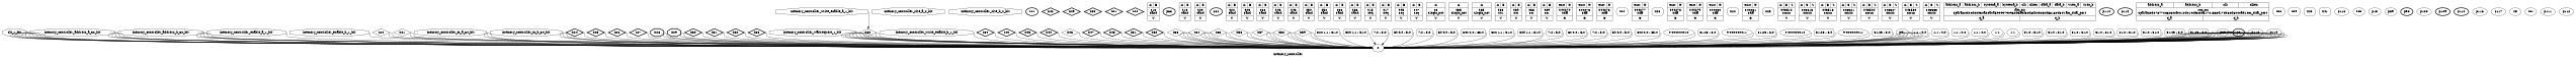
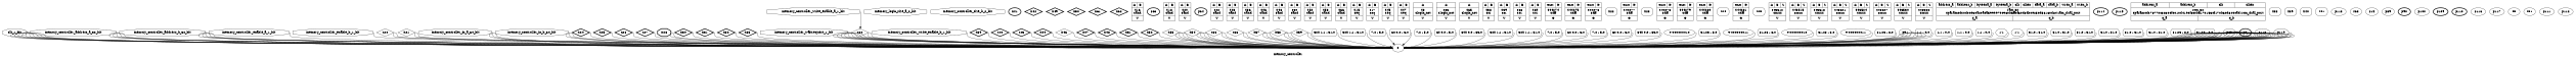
  digraph {
    label=memory_controller
    rankdir=TB
    remincross=true
    node [shape=record]
    edge [tailport=e]
    n15 [color=black fontcolor=black label=clk_1_bit shape=octagon]
    0 [shape=""]
    n16 [color=black fontcolor=black label=memory_controller_address_a_32_bit shape=octagon]
    n17 [color=black fontcolor=black label=memory_controller_address_b_32_bit shape=octagon]
    n18 [color=black fontcolor=black label=memory_controller_enable_a_1_bit shape=octagon]
    n19 [color=black fontcolor=black label=memory_controller_enable_b_1_bit shape=octagon]
    n20 [color=black fontcolor=black shape=diamond]
    n21 [color=black fontcolor=black shape=diamond]
    n22 [color=black fontcolor=black label=memory_controller_in_a_64_bit shape=octagon]
    n23 [color=black fontcolor=black label=memory_controller_in_b_64_bit shape=octagon]
    n24 [color=black fontcolor=black shape=diamond style="setlinewidth(3)"]
    n25 [color=black fontcolor=black shape=diamond style="setlinewidth(3)"]
    n26 [color=black fontcolor=black shape=diamond style="setlinewidth(3)"]
    n27 [color=black fontcolor=black shape=diamond style="setlinewidth(3)"]
    n28 [color=black fontcolor=black shape=octagon style="setlinewidth(3)"]
-   n29 [color=black fontcolor=black shape=octagon style="setlinewidth(3)"]
    n30 [color=black fontcolor=black shape=diamond style="setlinewidth(3)"]
    n31 [color=black fontcolor=black shape=diamond style="setlinewidth(3)"]
    n32 [color=black fontcolor=black shape=diamond style="setlinewidth(3)"]
    n33 [color=black fontcolor=black shape=diamond style="setlinewidth(3)"]
-   n34 [color=black fontcolor=black label=memory_controller_size_a_2_bit shape=octagon]
+   n34 [color=black fontcolor=black label=memory_logic_size_a_2_bit shape=octagon]
    n35 [color=black fontcolor=black label=memory_controller_size_b_2_bit shape=octagon]
    n36 [color=black fontcolor=black label=memory_controller_waitrequest_1_bit shape=octagon]
    n37 [color=black fontcolor=black label=memory_controller_write_enable_a_1_bit shape=octagon]
    n60 [color=black fontcolor=black shape=diamond]
    n38 [color=black fontcolor=black label=memory_controller_write_enable_b_1_bit shape=octagon]
    n39 [color=black fontcolor=black shape=diamond style="setlinewidth(3)"]
    n40 [color=black fontcolor=black shape=diamond style="setlinewidth(3)"]
    n41 [color=black fontcolor=black shape=ellipse style="setlinewidth(3)"]
    n42 [color=black fontcolor=black shape=diamond style="setlinewidth(3)"]
    n43 [color=black fontcolor=black shape=diamond style="setlinewidth(3)"]
    n44 [color=black fontcolor=black shape=diamond style="setlinewidth(3)"]
    n46 [color=black fontcolor=black shape=diamond]
    n47 [color=black fontcolor=black shape=diamond style="setlinewidth(3)"]
    n48 [color=black fontcolor=black shape=diamond style="setlinewidth(3)"]
    n49 [color=black fontcolor=black shape=diamond style="setlinewidth(3)"]
    n50 [color=black fontcolor=black shape=diamond style="setlinewidth(3)"]
    n51 [color=black fontcolor=black shape=diamond style="setlinewidth(3)"]
    n52 [color=black fontcolor=black shape=diamond style="setlinewidth(3)"]
    n53 [color=black fontcolor=black shape=diamond]
    n54 [color=black fontcolor=black shape=diamond]
    n55 [color=black fontcolor=black shape=diamond]
    n56 [color=black fontcolor=black shape=diamond]
    n57 [color=black fontcolor=black shape=diamond]
    n58 [color=black fontcolor=black shape=diamond]
    n59 [color=black fontcolor=black shape=diamond]
    n61 [color=black fontcolor=black shape=diamond style="setlinewidth(3)"]
    n62 [color=black fontcolor=black shape=diamond style="setlinewidth(3)"]
    c66 [label="{{<0p63> A|<0p64> B}|$16\n$and|{<0p65> Y}}"]
    x0 [label="<0s31> 32x 1:1 - 31:0 " style=rounded]
    p63 [arrowhead=odiamond arrowtail=odiamond color=black dir=both style="setlinewidth(3)" shape=""]
    c67 [label="{{<0p63> A|<0p64> B}|$18\n$and|{<0p65> Y}}"]
    x1 [label="<0s31> 32x 1:1 - 31:0 " style=rounded]
    c68 [label="{{<0p63> A|<0p64> B}|$20\n$and|{<0p65> Y}}"]
    x2 [label="<0s0> 7:2 - 5:0 " style=rounded]
    x3 [label="<0s5> 6x 0:0 - 5:0 " style=rounded]
    p64 [arrowhead=odiamond arrowtail=odiamond color=black dir=both style="setlinewidth(3)" shape=""]
    c69 [label="{{<0p63> A|<0p64> B}|$22\n$and|{<0p65> Y}}"]
    x4 [label="<0s0> 7:2 - 5:0 " style=rounded]
    x5 [label="<0s5> 6x 0:0 - 5:0 " style=rounded]
    c70 [label="{{<0p63> A|<0p64> B}|$23\n$and|{<0p65> Y}}"]
    c71 [label="{{<0p63> A|<0p64> B}|$36\n$and|{<0p65> Y}}"]
    x6 [label="<0s63> 64x 0:0 - 63:0 " style=rounded]
    c72 [label="{{<0p63> A|<0p64> B}|$46\n$and|{<0p65> Y}}"]
    x7 [label="<0s31> 32x 1:1 - 31:0 " style=rounded]
    c73 [label="{{<0p63> A|<0p64> B}|$48\n$and|{<0p65> Y}}"]
    x8 [label="<0s31> 32x 1:1 - 31:0 " style=rounded]
    c74 [label="{{<0p63> A|<0p64> B}|$50\n$and|{<0p65> Y}}"]
    x9 [label="<0s0> 7:2 - 5:0 " style=rounded]
    x10 [label="<0s5> 6x 0:0 - 5:0 " style=rounded]
    c75 [label="{{<0p63> A|<0p64> B}|$52\n$and|{<0p65> Y}}"]
    x11 [label="<0s0> 7:2 - 5:0 " style=rounded]
    x12 [label="<0s5> 6x 0:0 - 5:0 " style=rounded]
    c76 [label="{{<0p63> A|<0p64> B}|$53\n$and|{<0p65> Y}}"]
    c77 [label="{{<0p63> A|<0p64> B}|$66\n$and|{<0p65> Y}}"]
    x13 [label="<0s63> 64x 0:0 - 63:0 " style=rounded]
    v15 [label="9'000000010" shape=""]
    c78 [label="{{<0p63> A|<0p64> B}|$15\n$eq|{<0p65> Y}}"]
    x14 [label="<0s0> 31:23 - 8:0 " style=rounded]
    v17 [label="9'000000011" shape=""]
    c79 [label="{{<0p63> A|<0p64> B}|$17\n$eq|{<0p65> Y}}"]
    x16 [label="<0s0> 31:23 - 8:0 " style=rounded]
    v19 [label="9'000000010" shape=""]
    c80 [label="{{<0p63> A|<0p64> B}|$45\n$eq|{<0p65> Y}}"]
    x18 [label="<0s0> 31:23 - 8:0 " style=rounded]
    v21 [label="9'000000011" shape=""]
    c81 [label="{{<0p63> A|<0p64> B}|$47\n$eq|{<0p65> Y}}"]
    x20 [label="<0s0> 31:23 - 8:0 " style=rounded]
    c82 [label="{{<0p63> A}|$3\n$logic_not|{<0p65> Y}}"]
    c83 [label="{{<0p63> A}|$35\n$logic_not|{<0p65> Y}}"]
    c84 [label="{{<0p63> A}|$65\n$logic_not|{<0p65> Y}}"]
    c85 [label="{{<0p63> A|<0p64> B}|$38\n$or|{<0p65> Y}}"]
    c86 [label="{{<0p63> A|<0p64> B}|$39\n$or|{<0p65> Y}}"]
    c87 [label="{{<0p63> A|<0p64> B}|$68\n$or|{<0p65> Y}}"]
    c88 [label="{{<0p63> A|<0p64> B}|$69\n$or|{<0p65> Y}}"]
    c92 [label="{{<0p89> CLK|<0p90> D}|$44274\n$dff|{<0p91> Q}}"]
    c93 [label="{{<0p89> CLK|<0p90> D}|$44275\n$dff|{<0p91> Q}}"]
    c94 [label="{{<0p89> CLK|<0p90> D}|$44276\n$dff|{<0p91> Q}}"]
    x22 [arrowhead=odiamond arrowtail=odiamond color=black dir=both style=rounded]
    p91 [shape=""]
    c95 [label="{{<0p89> CLK|<0p90> D}|$44277\n$dff|{<0p91> Q}}"]
    x23 [arrowhead=odiamond arrowtail=odiamond color=black dir=both style=rounded]
    c96 [label="{{<0p89> CLK|<0p90> D}|$44278\n$dff|{<0p91> Q}}"]
    c97 [label="{{<0p89> CLK|<0p90> D}|$44279\n$dff|{<0p91> Q}}"]
    c98 [label="{{<0p89> CLK|<0p90> D}|$44280\n$dff|{<0p91> Q}}"]
    x24 [arrowhead=odiamond arrowtail=odiamond color=black dir=both style=rounded]
    c99 [label="{{<0p89> CLK|<0p90> D}|$44281\n$dff|{<0p91> Q}}"]
    x25 [arrowhead=odiamond arrowtail=odiamond color=black dir=both style=rounded]
    c101 [label="{{<0p63> A|<0p64> B|<0p100> S}|$43512\n$mux|{<0p65> Y}}"]
    c102 [label="{{<0p63> A|<0p64> B|<0p100> S}|$43515\n$mux|{<0p65> Y}}"]
    c103 [label="{{<0p63> A|<0p64> B|<0p100> S}|$43518\n$mux|{<0p65> Y}}"]
    x26 [label="<0s0> 1:1 - 0:0 " style=rounded]
    c104 [label="{{<0p63> A|<0p64> B|<0p100> S}|$43521\n$mux|{<0p65> Y}}"]
    x27 [label="<0s0> 1:1 - 0:0 " style=rounded]
    c105 [label="{{<0p63> A|<0p64> B|<0p100> S}|$43524\n$mux|{<0p65> Y}}"]
    c106 [label="{{<0p63> A|<0p64> B|<0p100> S}|$43527\n$mux|{<0p65> Y}}"]
    c107 [label="{{<0p63> A|<0p64> B|<0p100> S}|$43530\n$mux|{<0p65> Y}}"]
    x28 [label="<0s0> 1:1 - 0:0 " style=rounded]
    c108 [label="{{<0p63> A|<0p64> B|<0p100> S}|$43533\n$mux|{<0p65> Y}}"]
    x29 [label="<0s0> 1:1 - 0:0 " style=rounded]
    v30 [label="1'1" shape=""]
    v31 [label="1'1" shape=""]
    c120 [label="{{<0p109> address_a|<0p110> address_b|<0p111> byteena_a|<0p112> byteena_b|<0p15> clk|<0p113> clken|<0p114> data_a|<0p115> data_b|<0p116> wren_a|<0p117> wren_b}|ram_32\n$paramod$0d00e30a20a0a59999790960b5ff0f60d8db0e250d58160d84\\ram_dual_port|{<0p118> q_a|<0p119> q_b}}"]
    x32 [label="<0s0> 31:0 - 31:0 " style=rounded]
    p114 [arrowhead=odiamond arrowtail=odiamond color=black dir=both style="setlinewidth(3)" shape=""]
    x33 [label="<0s0> 31:0 - 31:0 " style=rounded]
    p115 [arrowhead=odiamond arrowtail=odiamond color=black dir=both style="setlinewidth(3)" shape=""]
    c121 [label="{{<0p109> address_a|<0p110> address_b|<0p15> clk|<0p113> clken}|rom_32\n$paramod$78770c32300f0010d4190f3c0b31701530f170b60d6440ad\\rom_dual_port|{<0p118> q_a|<0p119> q_b}}"]
    x34 [label="<0s0> 31:0 - 31:0 " style=rounded]
    x35 [label="<0s0> 31:0 - 31:0 " style=rounded]
    x36 [label="<0s0> 31:0 - 31:0 " style=rounded]
    x37 [label="<0s0> 31:0 - 31:0 " style=rounded]
    x38 [color=black style=rounded]
    x39 [color=black style=rounded]
    x40 [color=black style=rounded]
    x41 [color=black style=rounded]
    x42 [label="<0s0> 31:23 - 8:0 " style=rounded]
    x43 [label="<0s0> 31:23 - 8:0 " style=rounded]
    n10 [color=black shape=point]
    p65 [shape=""]
    p113 [color=black shape=""]
    s63 [color=black shape=""]
    p15 [color=black shape=""]
    p89 [color=black shape=""]
    s0 [color=black style="setlinewidth(3)" shape=""]
    p90 [color=black style="setlinewidth(3)" shape=""]
    p100 [color=black shape=""]
    p109 [color=black style="setlinewidth(3)" shape=""]
    p110 [color=black style="setlinewidth(3)" shape=""]
    p118 [shape=""]
    p119 [shape=""]
    p116 [color=black shape=""]
    p117 [color=black shape=""]
    s5 [color=black shape=""]
    s31 [color=black shape=""]
    p111 [color=black shape=""]
    p112 [color=black shape=""]
    n15 -> 0
    n15 -> 0
    n15 -> 0
    n15 -> 0
    n15 -> 0
    n15 -> 0
    n15 -> 0
    n15 -> 0
    n15 -> 0
    n15 -> 0
    n16 -> 0
    n16 -> 0
    n16 -> 0
    n16 -> 0
    n16 -> 0
    n17 -> 0
    n17 -> 0
    n17 -> 0
    n17 -> 0
    n17 -> 0
    n18 -> 0
    n19 -> 0
    n20 -> 0
    n20 -> 0
    n21 -> 0
    n21 -> 0
    n22 -> 0
    n22 -> 0
    n22 -> 0
    n23 -> 0
    n23 -> 0
    n23 -> 0
    n24 -> 0
    n25 -> 0
    n26 -> 0
    n27 -> 0
    n28 -> 0
    n28 -> 0
-   n29 -> 0
-   n29 -> 0
    n30 -> 0
    n31 -> 0
    n32 -> 0
    n33 -> 0
    n36 -> 0
    n36 -> 0
    n36 -> 0
    n36 -> 0
    n36 -> 0
    n36 -> 0
    n36 -> 0
    n36 -> 0
    n36 -> 0
    n37 -> n60
    n60 -> 0
    n60 -> 0
    n38 -> 0
    n39 -> 0
    n40 -> 0
    n43 -> 0
    n44 -> 0
    n46 -> 0
    n47 -> 0
    n48 -> 0
    n51 -> 0
    n52 -> 0
    n53 -> 0
    n53 -> 0
    n53 -> 0
    n53 -> 0
    n54 -> 0
    n54 -> 0
    n54 -> 0
    n54 -> 0
    n55 -> 0
    n55 -> 0
    n56 -> 0
    n56 -> 0
    n57 -> 0
    n57 -> 0
    n57 -> 0
    n58 -> 0
    n58 -> 0
    n58 -> 0
    n59 -> 0
    n59 -> 0
    x0 -> 0
    x1 -> 0
    x2 -> 0
    x3 -> 0
    x4 -> 0
    x5 -> 0
    x6 -> 0
    x7 -> 0
    x8 -> 0
    x9 -> 0
    x10 -> 0
    x11 -> 0
    x12 -> 0
    x13 -> 0
    v15 -> 0
    x14 -> 0
    v17 -> 0
    x16 -> 0
    v19 -> 0
    x18 -> 0
    v21 -> 0
    x20 -> 0
    p91 -> 0
    p91 -> 0
    p91 -> 0
    p91 -> 0
    p91 -> 0
    p91 -> 0
    p91 -> 0
    p91 -> 0
    x26 -> 0
    x27 -> 0
    x28 -> 0
    x29 -> 0
    v30 -> 0
    v31 -> 0
    x32 -> 0
    x33 -> 0
    x34 -> 0
    x35 -> 0
    x36 -> 0
    x37 -> 0
    x42 -> 0
    x43 -> 0
    n10 -> 0
    n10 -> 0
    p65 -> 0
    p65 -> 0
    p65 -> 0
    p65 -> 0
    p65 -> 0
    p65 -> 0
    p65 -> 0
    p65 -> 0
    p65 -> 0
    p65 -> 0
    p65 -> 0
    p65 -> 0
    p65 -> 0
    p65 -> 0
    p65 -> 0
    p65 -> 0
    p65 -> 0
    p65 -> 0
    p65 -> 0
    p65 -> 0
    p65 -> 0
    p65 -> 0
    p65 -> 0
    p65 -> 0
    p65 -> 0
    p65 -> 0
    p65 -> 0
    p65 -> 0
    p65 -> 0
    p65 -> 0
    p65 -> 0
    s0 -> 0
    s0 -> 0
    s0 -> 0
    s0 -> 0
    s0 -> 0
    s0 -> 0
    s0 -> 0
    s0 -> 0
    p118 -> 0
    p118 -> 0
    p119 -> 0
    p119 -> 0
  }
